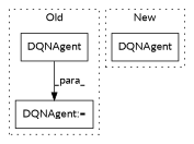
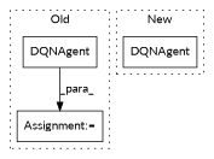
  digraph {
    fontname=Lato
    node [a=32 l="9,1" shape=box fontname=Lato]
    n1 [label=DQNAgent s="8642,8685"]
-   n2 [a=7 l=1 label="DQNAgent:=" s=8641]
+   n2 [a=7 l=1 label="Assignment:=" s=8641]
    n3 [label=DQNAgent s="8054,8112"]
    subgraph cluster_1 {
      label=Old
      style=dotted
      n1
      n2
    }
    subgraph cluster_2 {
      label=New
      style=dotted
      n3
    }
    n1 -> n2 [label=_para_ fontname=Lato]
  }
